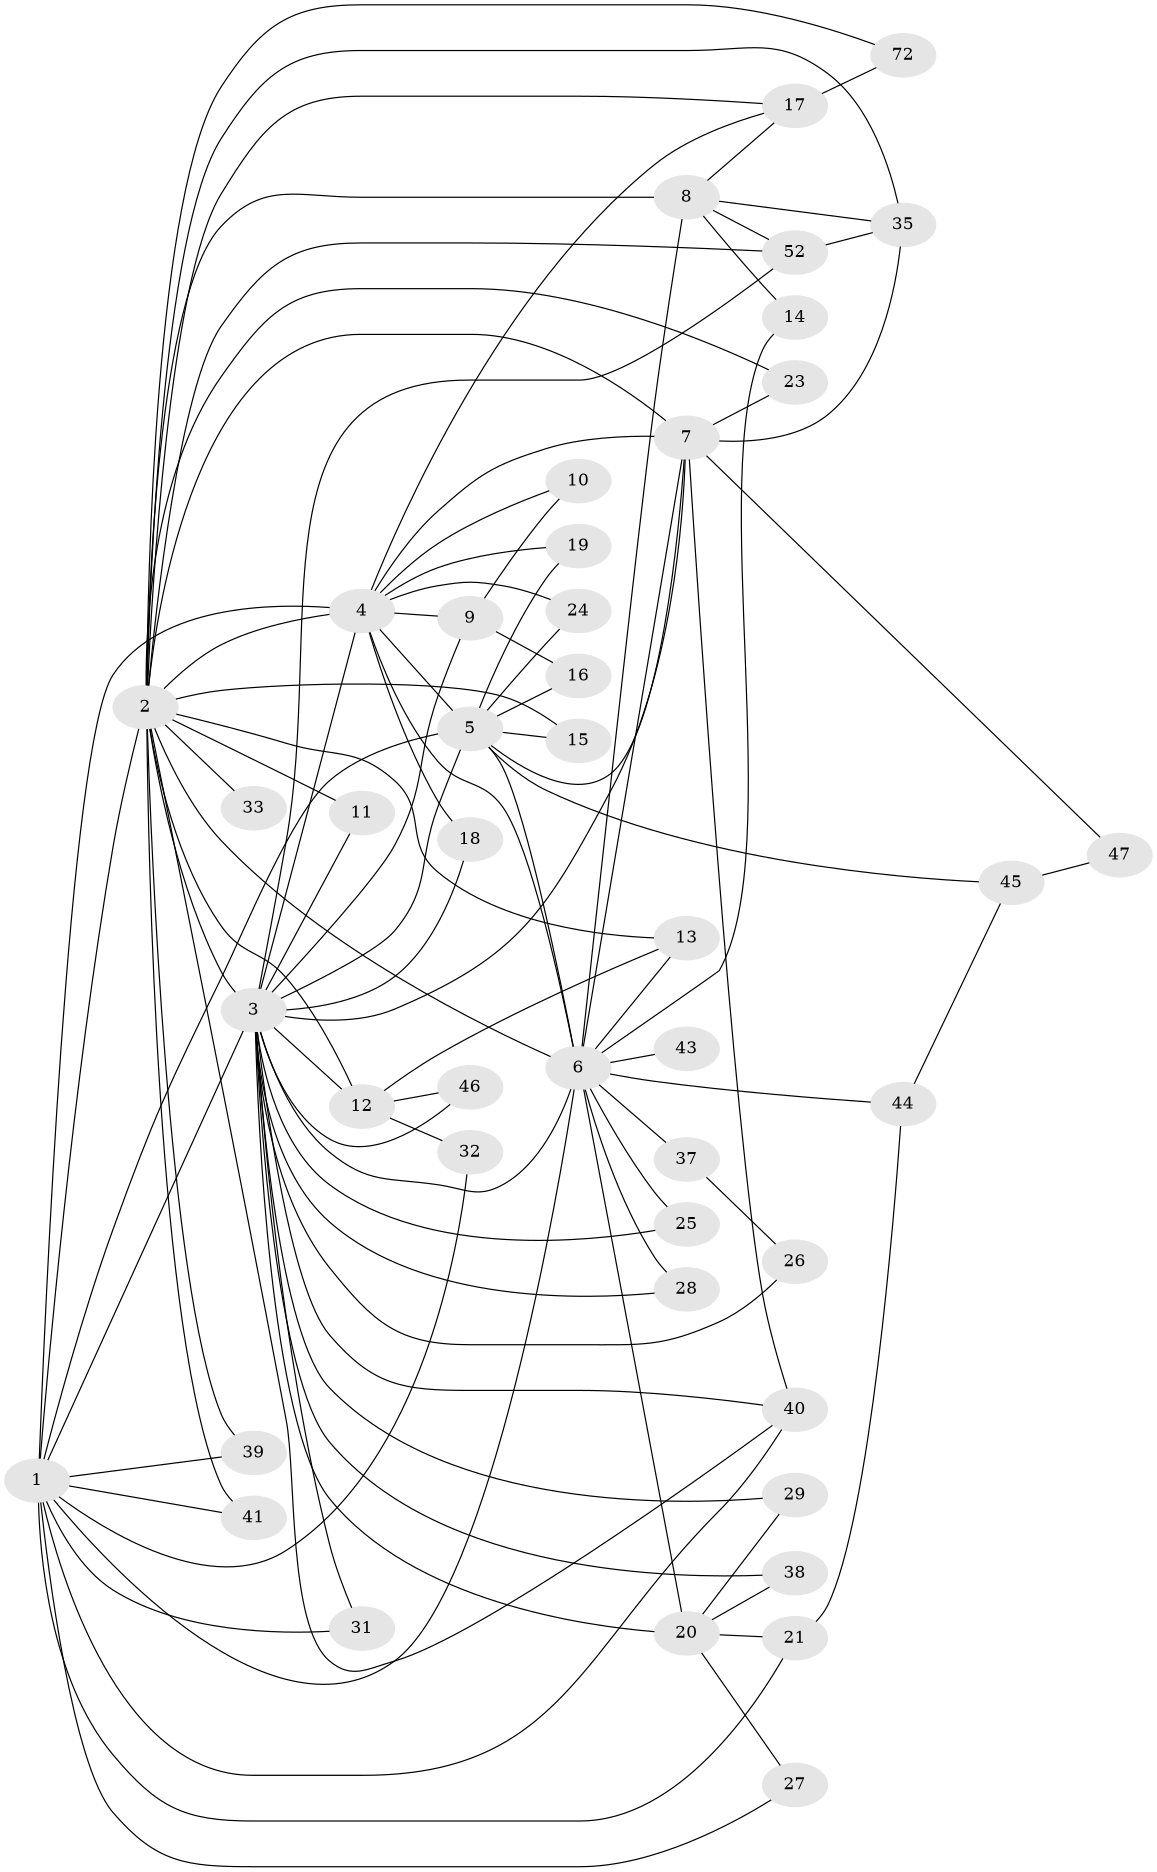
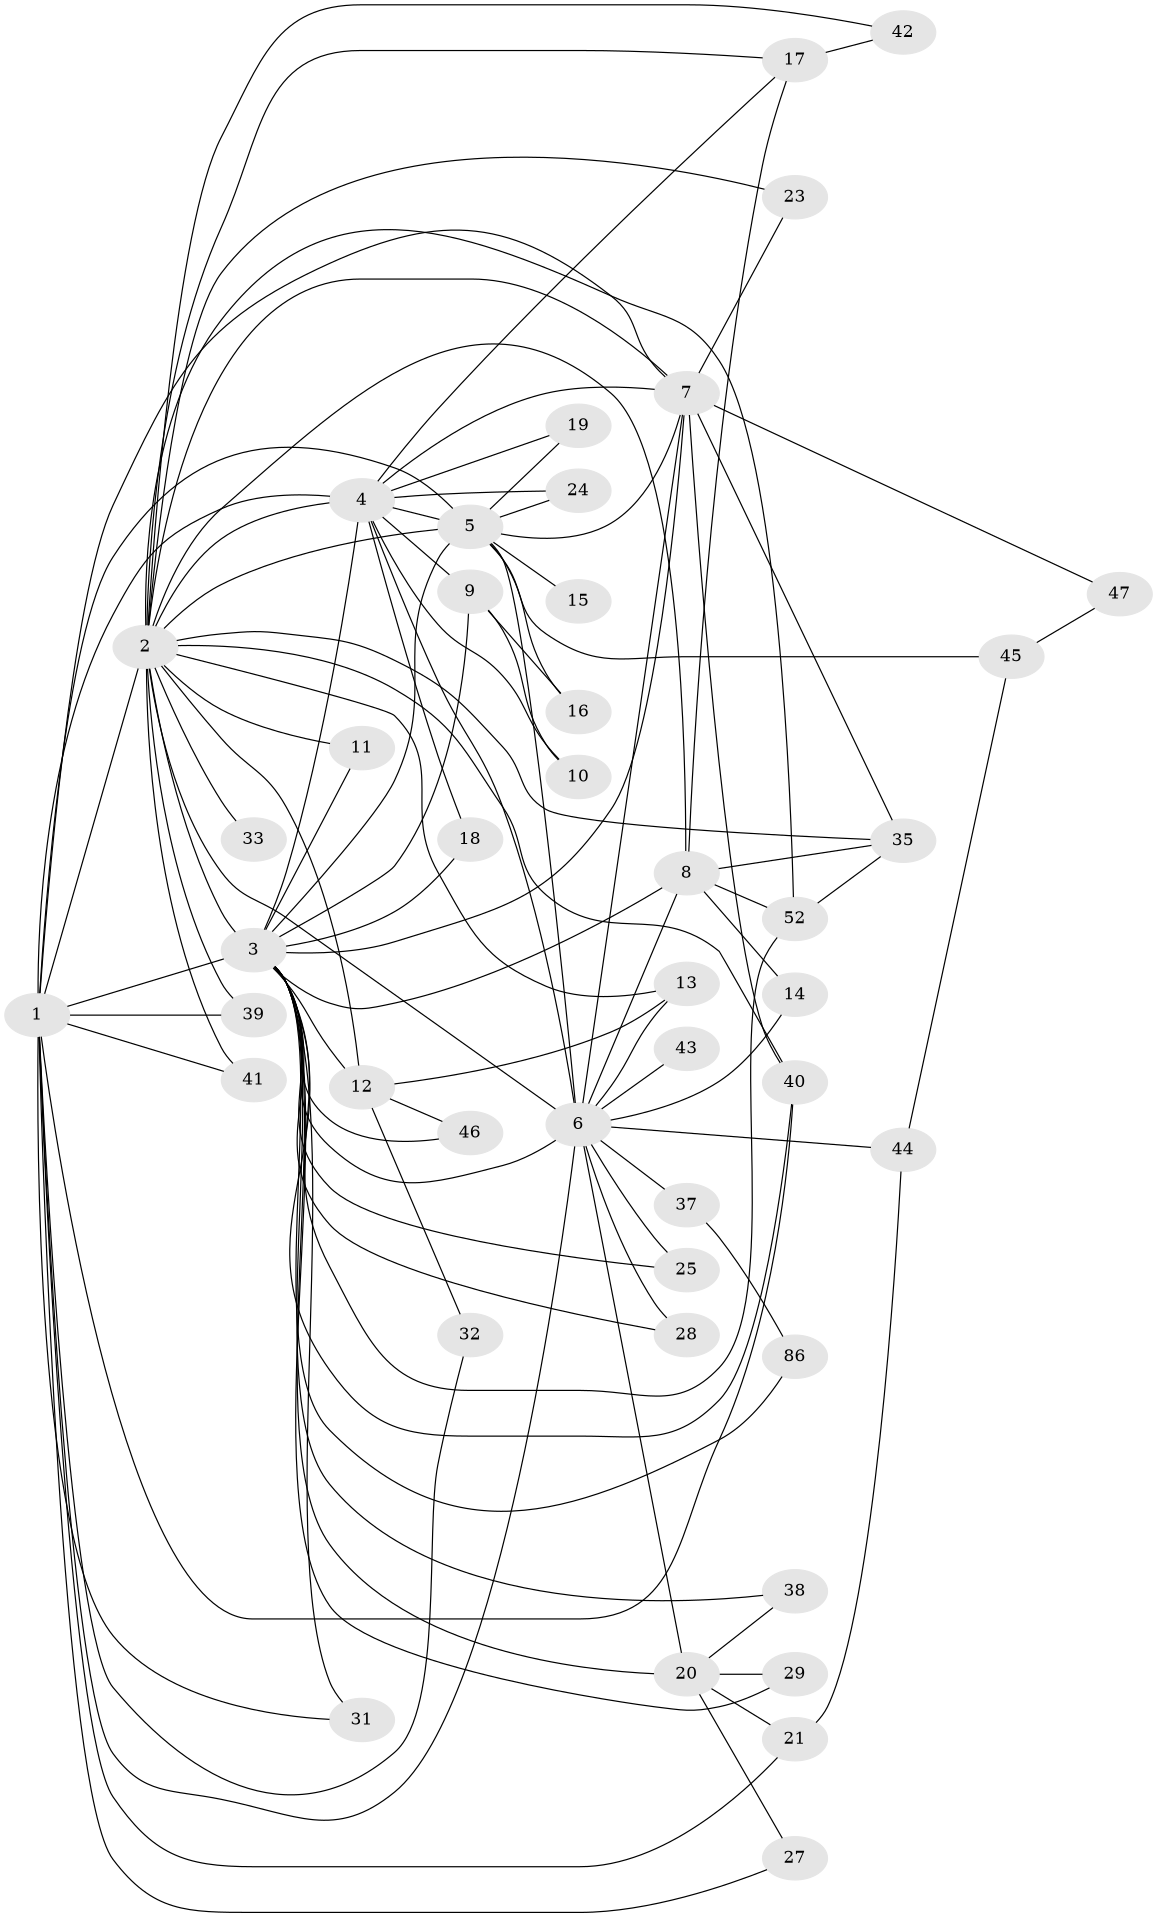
  graph {
    rankdir=LR
    node [color=gray90 style=filled]
    edge [weight=1.0]
    1
    2
    3
    4
    5
    6
    7
    21
    27
    31
    32
    39
    40
    41
    8
    11
    12
    13
    17
    n20 [label=52]
    23
    33
    35
-   42 [label=72]
+   42
    9
    18
    20
    25
-   26
+   26 [label=86]
    28
    29
    38
    46
    10
    19
    24
    15
    16
    45
    14
    37
    43
    44
    47
    1 -- 2 [weight=2.0]
    1 -- 3 [weight=2.0]
    1 -- 4 [weight=2.0]
    1 -- 5
    1 -- 6 [weight=2.0]
+   1 -- 7
    1 -- 21
    1 -- 27
    1 -- 31
    1 -- 32
    1 -- 39
    1 -- 40
    1 -- 41
    2 -- 3 [weight=6.0]
    2 -- 4 [weight=6.0]
-   2 -- 15 [weight=2.0]
+   2 -- 5 [weight=2.0]
    2 -- 6 [weight=3.0]
    2 -- 7 [weight=2.0]
    2 -- 39
    2 -- 40
    2 -- 41
    2 -- 8 [weight=2.0]
    2 -- 11
    2 -- 12
    2 -- 13 [weight=2.0]
    2 -- 17 [weight=2.0]
    2 -- n20
    2 -- 23
    2 -- 33
    2 -- 35
    2 -- 42
    3 -- 4 [weight=4.0]
    3 -- 5 [weight=2.0]
    3 -- 6 [weight=2.0]
    3 -- 7 [weight=2.0]
    3 -- 31
    3 -- 40
+   3 -- 8
    3 -- 11 [weight=2.0]
    3 -- 12
    3 -- n20
    3 -- 9
    3 -- 18 [weight=2.0]
    3 -- 20
    3 -- 25
    3 -- 26
    3 -- 28
    3 -- 29
    3 -- 38
    3 -- 46
    4 -- 5 [weight=3.0]
    4 -- 6 [weight=3.0]
    4 -- 7 [weight=3.0]
    4 -- 17
    4 -- 9
    4 -- 18
    4 -- 10
    4 -- 19
    4 -- 24
    5 -- 6
    5 -- 7
    5 -- 19
    5 -- 24
    5 -- 15
    5 -- 16
    5 -- 45
    6 -- 7
    6 -- 8
    6 -- 13
    6 -- 20
    6 -- 25
    6 -- 28
    6 -- 14
    6 -- 37
    6 -- 43
    6 -- 44
    7 -- 40
    7 -- 23
    7 -- 35
    7 -- 47
    21 -- 44
    8 -- 17
    8 -- n20
    8 -- 35
    8 -- 14
    12 -- 32
    12 -- 13
    12 -- 46
    17 -- 42
    n20 -- 35
    9 -- 10
    9 -- 16
    20 -- 21
    20 -- 27
    20 -- 29
    20 -- 38
    45 -- 47
    37 -- 26
    44 -- 45
  }
